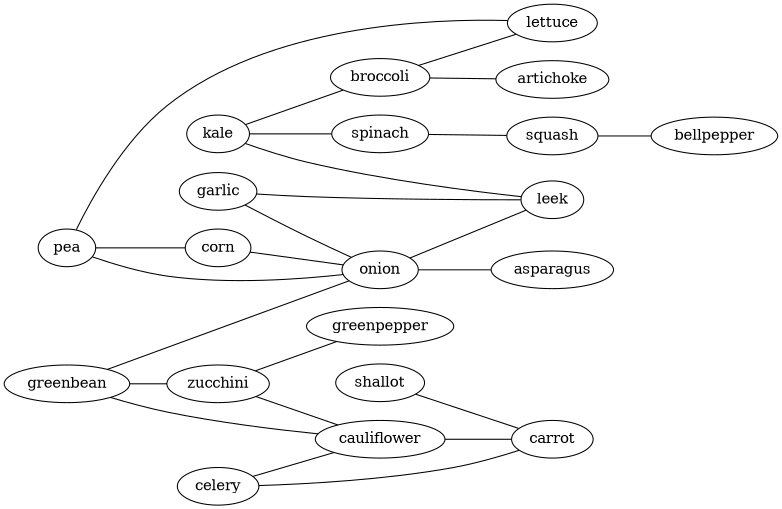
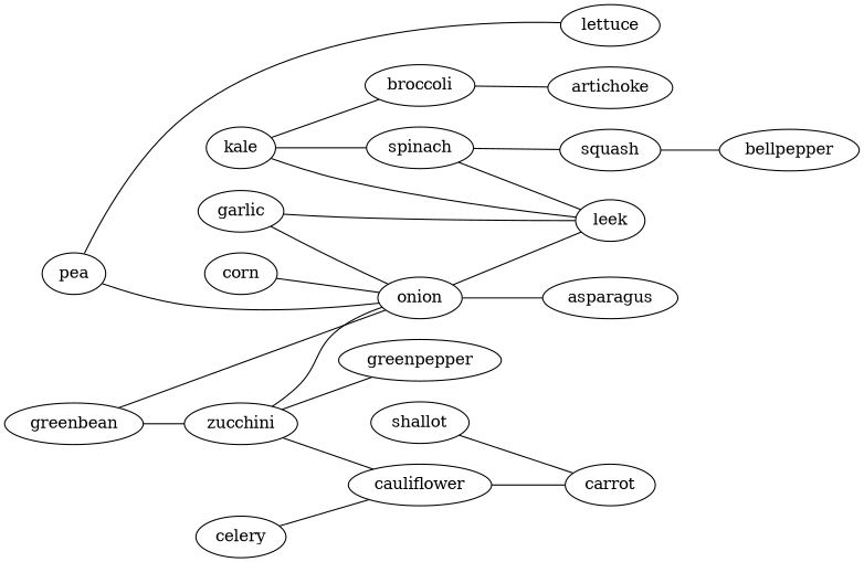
  strict graph {
    rankdir=LR
    edge [weight=1]
    kale
    spinach
    broccoli
    leek
    squash
    lettuce
    artichoke
    greenbean
    zucchini
    cauliflower
    onion
    bellpepper
    greenpepper
    carrot
    garlic
    asparagus
    celery
    pea
    corn
    shallot
    kale -- spinach
    kale -- broccoli
    kale -- leek
+   spinach -- leek
    spinach -- squash
-   broccoli -- lettuce
    broccoli -- artichoke
    squash -- bellpepper
    greenbean -- zucchini
-   greenbean -- cauliflower
    greenbean -- onion
    zucchini -- cauliflower
+   zucchini -- onion
    zucchini -- greenpepper
    cauliflower -- carrot
    onion -- leek
    onion -- asparagus
    garlic -- leek
    garlic -- onion
    celery -- cauliflower
-   celery -- carrot
    pea -- lettuce
    pea -- onion
-   pea -- corn
    corn -- onion
    shallot -- carrot
  }
